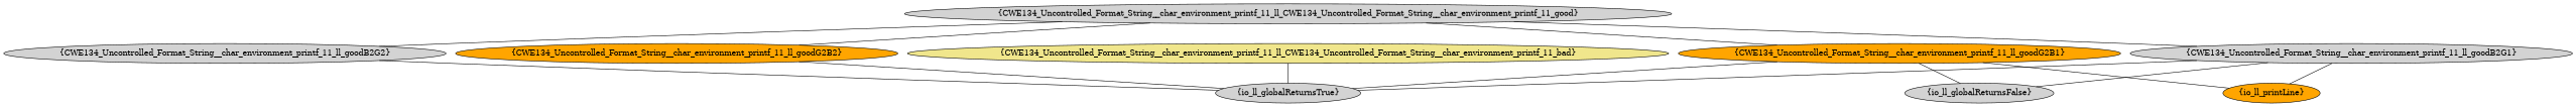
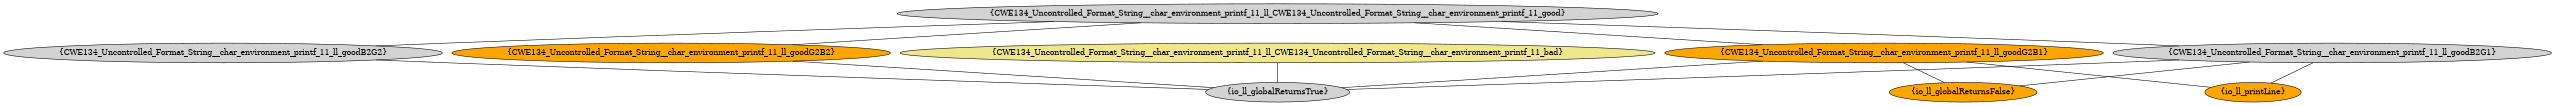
  graph {
    node [style=filled fillcolor=lightgrey]
    n1 [label="{CWE134_Uncontrolled_Format_String__char_environment_printf_11_ll_CWE134_Uncontrolled_Format_String__char_environment_printf_11_good}"]
    n2 [label="{CWE134_Uncontrolled_Format_String__char_environment_printf_11_ll_goodB2G1}"]
    n3 [label="{CWE134_Uncontrolled_Format_String__char_environment_printf_11_ll_goodB2G2}"]
    n4 [label="{CWE134_Uncontrolled_Format_String__char_environment_printf_11_ll_goodG2B1}" fillcolor=orange]
    n5 [label="{CWE134_Uncontrolled_Format_String__char_environment_printf_11_ll_goodG2B2}" fillcolor=orange]
    n6 [label="{io_ll_globalReturnsTrue}"]
-   n7 [label="{io_ll_globalReturnsFalse}"]
+   n7 [label="{io_ll_globalReturnsFalse}" fillcolor=orange]
    n8 [label="{io_ll_printLine}" fillcolor=orange]
    n9 [label="{CWE134_Uncontrolled_Format_String__char_environment_printf_11_ll_CWE134_Uncontrolled_Format_String__char_environment_printf_11_bad}" fillcolor=khaki]
    n1 -- n2
    n1 -- n3
    n1 -- n4
    n1 -- n5
    n2 -- n6
    n2 -- n7
    n2 -- n8
    n3 -- n6
    n4 -- n6
    n4 -- n7
    n4 -- n8
    n5 -- n6
    n9 -- n6
  }
